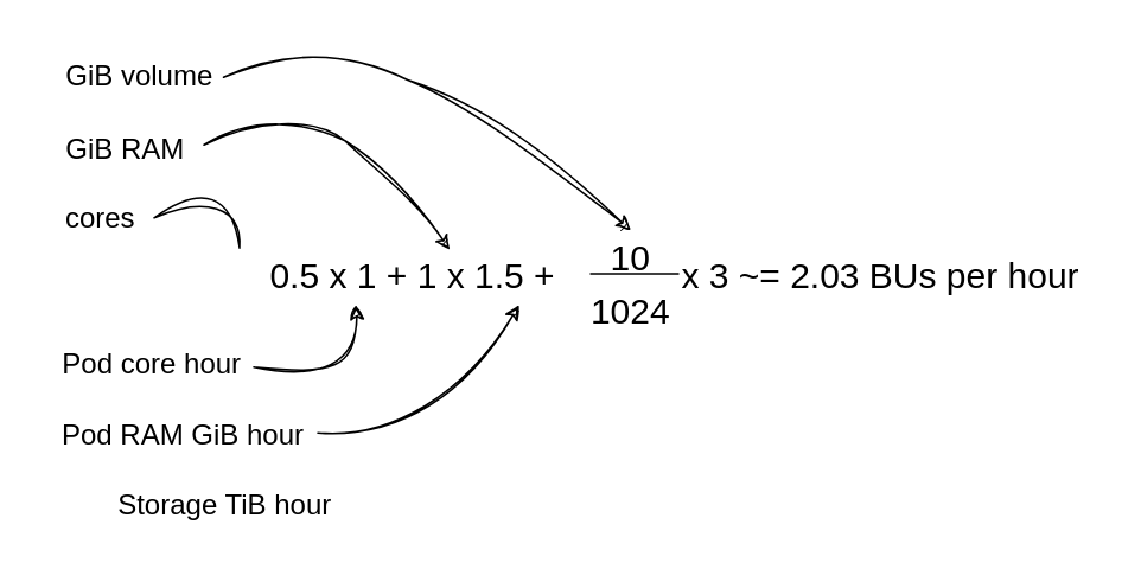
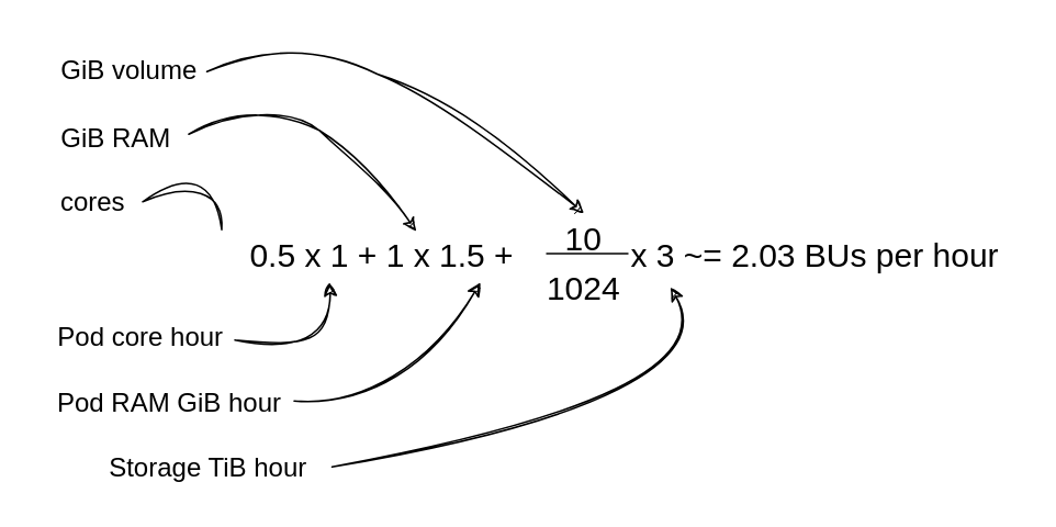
  <mxCell id="0" />
  <mxCell id="1" parent="0" />
  <mxCell id="2" value="" style="curved=1;endArrow=none;html=1;rounded=0;exitX=1;exitY=0.5;exitDx=0;exitDy=0;entryX=0;entryY=0;entryDx=0;entryDy=0;sketch=1;curveFitting=1;jiggle=2;" edge="1" parent="1" source="8" target="3"><mxGeometry width="50" height="50" relative="1" as="geometry"><mxPoint x="125" y="89" as="sourcePoint" /><mxPoint x="175" y="139" as="targetPoint" /><Array as="points"><mxPoint x="134" y="99" /></Array></mxGeometry></mxCell>
  <mxCell id="3" value="&lt;font style=&quot;font-size: 20px;&quot;&gt;0.5 x 1 + 1 x 1.5 +&lt;/font&gt;" style="text;html=1;align=center;verticalAlign=middle;whiteSpace=wrap;rounded=0;" vertex="1" parent="1"><mxGeometry x="134" y="139" width="195" height="30" as="geometry" /></mxCell>
  <mxCell id="4" value="&lt;font style=&quot;font-size: 20px;&quot;&gt;10&lt;/font&gt;" style="text;html=1;align=center;verticalAlign=middle;whiteSpace=wrap;rounded=0;" vertex="1" parent="1"><mxGeometry x="324" y="129" width="60" height="30" as="geometry" /></mxCell>
  <mxCell id="5" value="&lt;font style=&quot;font-size: 20px;&quot;&gt;1024&lt;/font&gt;" style="text;html=1;align=center;verticalAlign=middle;whiteSpace=wrap;rounded=0;" vertex="1" parent="1"><mxGeometry x="324" y="159" width="60" height="30" as="geometry" /></mxCell>
  <mxCell id="6" value="" style="endArrow=none;html=1;rounded=0;" edge="1" parent="1"><mxGeometry width="50" height="50" relative="1" as="geometry"><mxPoint x="331" y="153.5" as="sourcePoint" /><mxPoint x="381" y="153.5" as="targetPoint" /><Array as="points"><mxPoint x="361" y="153.5" /></Array></mxGeometry></mxCell>
  <mxCell id="7" value="&lt;font style=&quot;font-size: 20px;&quot;&gt;x 3 ~= 2.03 BUs per hour&lt;br&gt;&lt;/font&gt;" style="text;html=1;align=center;verticalAlign=middle;resizable=0;points=[];autosize=1;strokeColor=none;fillColor=none;" vertex="1" parent="1"><mxGeometry x="369" y="134" width="250" height="40" as="geometry" /></mxCell>
  <mxCell id="8" value="&lt;font style=&quot;font-size: 16px;&quot;&gt;cores&lt;/font&gt;" style="text;html=1;align=center;verticalAlign=middle;whiteSpace=wrap;rounded=0;" vertex="1" parent="1"><mxGeometry x="26" y="107" width="60" height="30" as="geometry" /></mxCell>
  <mxCell id="9" value="&lt;font style=&quot;font-size: 16px;&quot;&gt;Storage TiB hour&lt;/font&gt;" style="text;html=1;align=center;verticalAlign=middle;whiteSpace=wrap;rounded=0;" vertex="1" parent="1"><mxGeometry x="51" y="268" width="150" height="30" as="geometry" /></mxCell>
  <mxCell id="10" value="&lt;font style=&quot;font-size: 16px;&quot;&gt;Pod RAM GiB hour&lt;/font&gt;" style="text;html=1;align=center;verticalAlign=middle;whiteSpace=wrap;rounded=0;" vertex="1" parent="1"><mxGeometry x="30" y="229" width="145" height="30" as="geometry" /></mxCell>
  <mxCell id="11" value="&lt;font style=&quot;font-size: 16px;&quot;&gt;Pod core hour&lt;/font&gt;" style="text;html=1;align=center;verticalAlign=middle;whiteSpace=wrap;rounded=0;" vertex="1" parent="1"><mxGeometry x="30" y="189" width="110" height="30" as="geometry" /></mxCell>
  <mxCell id="12" value="&lt;font style=&quot;font-size: 16px;&quot;&gt;GiB volume&lt;/font&gt;" style="text;html=1;align=center;verticalAlign=middle;whiteSpace=wrap;rounded=0;" vertex="1" parent="1"><mxGeometry x="28" y="27" width="100" height="30" as="geometry" /></mxCell>
  <mxCell id="13" value="&lt;font style=&quot;font-size: 16px;&quot;&gt;GiB RAM&lt;/font&gt;" style="text;html=1;align=center;verticalAlign=middle;whiteSpace=wrap;rounded=0;" vertex="1" parent="1"><mxGeometry x="20" y="68" width="100" height="30" as="geometry" /></mxCell>
  <mxCell id="14" value="" style="curved=1;endArrow=classic;html=1;rounded=0;strokeColor=none;targetPerimeterSpacing=0;sourcePerimeterSpacing=0;strokeWidth=5;sketch=1;curveFitting=1;jiggle=2;" edge="1" parent="1"><mxGeometry width="50" height="50" relative="1" as="geometry"><mxPoint x="151" y="223" as="sourcePoint" /><mxPoint x="201" y="173" as="targetPoint" /><Array as="points"><mxPoint x="201" y="223" /><mxPoint x="151" y="173" /></Array></mxGeometry></mxCell>
  <mxCell id="15" value="" style="curved=1;endArrow=classic;html=1;rounded=0;entryX=0.335;entryY=1.067;entryDx=0;entryDy=0;entryPerimeter=0;sketch=1;curveFitting=1;jiggle=2;" edge="1" parent="1" target="3"><mxGeometry width="50" height="50" relative="1" as="geometry"><mxPoint x="142" y="206" as="sourcePoint" /><mxPoint x="192" y="156" as="targetPoint" /><Array as="points"><mxPoint x="204" y="219" /></Array></mxGeometry></mxCell>
  <mxCell id="16" value="" style="curved=1;endArrow=classic;html=1;rounded=0;entryX=0.806;entryY=1.067;entryDx=0;entryDy=0;entryPerimeter=0;sketch=1;curveFitting=1;jiggle=2;" edge="1" parent="1" target="3"><mxGeometry width="50" height="50" relative="1" as="geometry"><mxPoint x="178" y="243" as="sourcePoint" /><mxPoint x="228" y="193" as="targetPoint" /><Array as="points"><mxPoint x="244" y="249" /></Array></mxGeometry></mxCell>
+ <mxCell id="17" value="" style="curved=1;endArrow=classic;html=1;rounded=0;exitX=1;exitY=0.5;exitDx=0;exitDy=0;entryX=0.15;entryY=1;entryDx=0;entryDy=0;entryPerimeter=0;sketch=1;curveFitting=1;jiggle=2;" edge="1" parent="1" source="9" target="7"><mxGeometry width="50" height="50" relative="1" as="geometry"><mxPoint x="394" y="238" as="sourcePoint" /><mxPoint x="444" y="188" as="targetPoint" /><Array as="points"><mxPoint x="444" y="238" /></Array></mxGeometry></mxCell>
  <mxCell id="18" value="" style="curved=1;endArrow=classic;html=1;rounded=0;exitX=1;exitY=0.5;exitDx=0;exitDy=0;entryX=0.606;entryY=0.033;entryDx=0;entryDy=0;sketch=1;curveFitting=1;jiggle=2;entryPerimeter=0;" edge="1" parent="1" target="3"><mxGeometry width="50" height="50" relative="1" as="geometry"><mxPoint x="114" y="81" as="sourcePoint" /><mxPoint x="187" y="98" as="targetPoint" /><Array as="points"><mxPoint x="162" y="58" /><mxPoint x="224" y="99" /></Array></mxGeometry></mxCell>
  <mxCell id="19" value="" style="curved=1;endArrow=classic;html=1;rounded=0;exitX=1;exitY=0.5;exitDx=0;exitDy=0;entryX=0.5;entryY=0;entryDx=0;entryDy=0;sketch=1;curveFitting=1;jiggle=2;" edge="1" parent="1" target="4"><mxGeometry width="50" height="50" relative="1" as="geometry"><mxPoint x="125" y="43" as="sourcePoint" /><mxPoint x="273" y="102" as="targetPoint" /><Array as="points"><mxPoint x="173" y="20" /><mxPoint x="284" y="69" /></Array></mxGeometry></mxCell>
